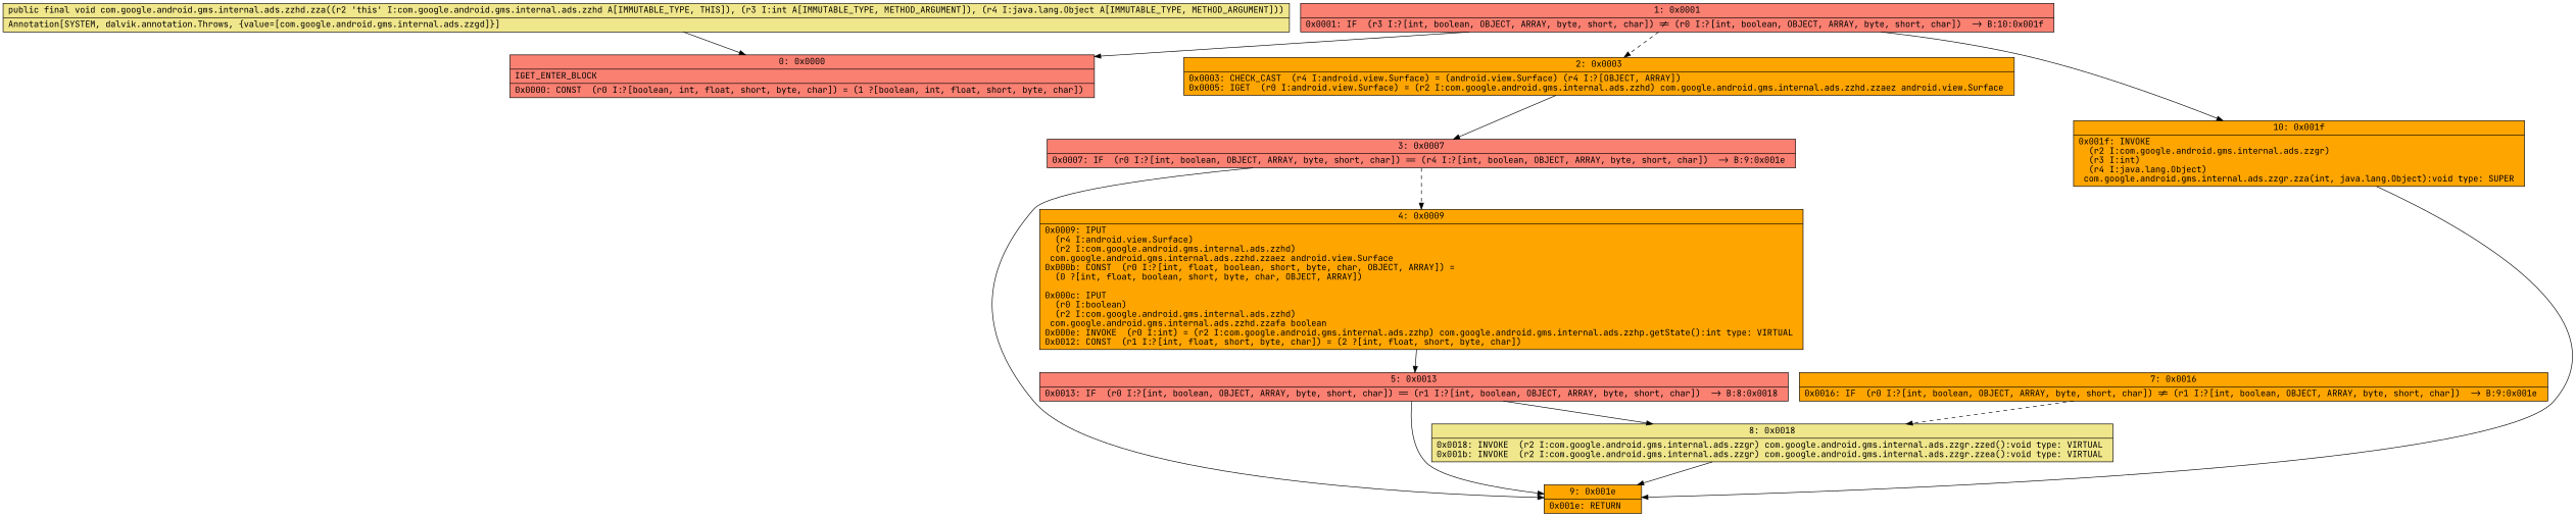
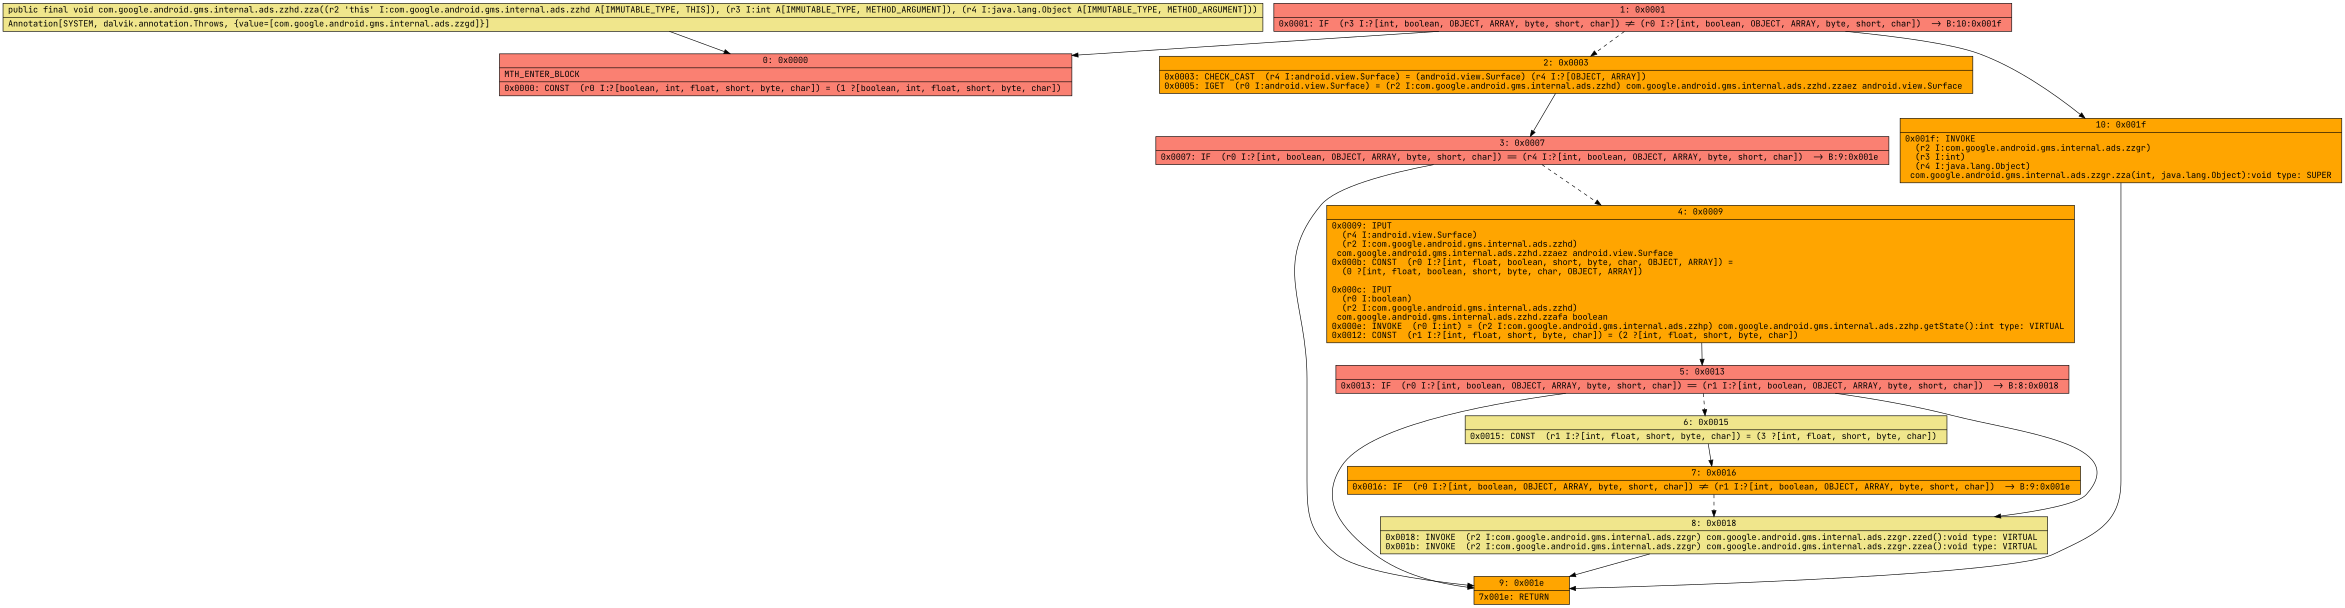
  digraph {
    fontname="JetBrains Mono"
    node [fillcolor=orange fontname="JetBrains Mono" shape=record style=filled]
    edge [fontname="JetBrains Mono"]
-   n1 [fillcolor=salmon label="{0\:\ 0x0000|IGET_ENTER_BLOCK\l|0x0000: CONST  (r0 I:?[boolean, int, float, short, byte, char]) = (1 ?[boolean, int, float, short, byte, char]) \l}"]
+   n1 [fillcolor=salmon label="{0\:\ 0x0000|MTH_ENTER_BLOCK\l|0x0000: CONST  (r0 I:?[boolean, int, float, short, byte, char]) = (1 ?[boolean, int, float, short, byte, char]) \l}"]
    n2 [fillcolor=salmon label="{1\:\ 0x0001|0x0001: IF  (r3 I:?[int, boolean, OBJECT, ARRAY, byte, short, char]) != (r0 I:?[int, boolean, OBJECT, ARRAY, byte, short, char])  \-\> B:10:0x001f \l}"]
    n3 [label="{2\:\ 0x0003|0x0003: CHECK_CAST  (r4 I:android.view.Surface) = (android.view.Surface) (r4 I:?[OBJECT, ARRAY]) \l0x0005: IGET  (r0 I:android.view.Surface) = (r2 I:com.google.android.gms.internal.ads.zzhd) com.google.android.gms.internal.ads.zzhd.zzaez android.view.Surface \l}"]
    n4 [label="{10\:\ 0x001f|0x001f: INVOKE  \l  (r2 I:com.google.android.gms.internal.ads.zzgr)\l  (r3 I:int)\l  (r4 I:java.lang.Object)\l com.google.android.gms.internal.ads.zzgr.zza(int, java.lang.Object):void type: SUPER \l}"]
    n5 [fillcolor=salmon label="{3\:\ 0x0007|0x0007: IF  (r0 I:?[int, boolean, OBJECT, ARRAY, byte, short, char]) == (r4 I:?[int, boolean, OBJECT, ARRAY, byte, short, char])  \-\> B:9:0x001e \l}"]
-   n6 [label="{9\:\ 0x001e|0x001e: RETURN   \l}"]
+   n6 [label="{9\:\ 0x001e|7x001e: RETURN   \l}"]
    n7 [label="{4\:\ 0x0009|0x0009: IPUT  \l  (r4 I:android.view.Surface)\l  (r2 I:com.google.android.gms.internal.ads.zzhd)\l com.google.android.gms.internal.ads.zzhd.zzaez android.view.Surface \l0x000b: CONST  (r0 I:?[int, float, boolean, short, byte, char, OBJECT, ARRAY]) = \l  (0 ?[int, float, boolean, short, byte, char, OBJECT, ARRAY])\l \l0x000c: IPUT  \l  (r0 I:boolean)\l  (r2 I:com.google.android.gms.internal.ads.zzhd)\l com.google.android.gms.internal.ads.zzhd.zzafa boolean \l0x000e: INVOKE  (r0 I:int) = (r2 I:com.google.android.gms.internal.ads.zzhp) com.google.android.gms.internal.ads.zzhp.getState():int type: VIRTUAL \l0x0012: CONST  (r1 I:?[int, float, short, byte, char]) = (2 ?[int, float, short, byte, char]) \l}"]
    n8 [fillcolor=salmon label="{5\:\ 0x0013|0x0013: IF  (r0 I:?[int, boolean, OBJECT, ARRAY, byte, short, char]) == (r1 I:?[int, boolean, OBJECT, ARRAY, byte, short, char])  \-\> B:8:0x0018 \l}"]
+   n9 [fillcolor=khaki label="{6\:\ 0x0015|0x0015: CONST  (r1 I:?[int, float, short, byte, char]) = (3 ?[int, float, short, byte, char]) \l}"]
    n10 [fillcolor=khaki label="{8\:\ 0x0018|0x0018: INVOKE  (r2 I:com.google.android.gms.internal.ads.zzgr) com.google.android.gms.internal.ads.zzgr.zzed():void type: VIRTUAL \l0x001b: INVOKE  (r2 I:com.google.android.gms.internal.ads.zzgr) com.google.android.gms.internal.ads.zzgr.zzea():void type: VIRTUAL \l}"]
    n11 [label="{7\:\ 0x0016|0x0016: IF  (r0 I:?[int, boolean, OBJECT, ARRAY, byte, short, char]) != (r1 I:?[int, boolean, OBJECT, ARRAY, byte, short, char])  \-\> B:9:0x001e \l}"]
    n12 [fillcolor=khaki label="{public final void com.google.android.gms.internal.ads.zzhd.zza((r2 'this' I:com.google.android.gms.internal.ads.zzhd A[IMMUTABLE_TYPE, THIS]), (r3 I:int A[IMMUTABLE_TYPE, METHOD_ARGUMENT]), (r4 I:java.lang.Object A[IMMUTABLE_TYPE, METHOD_ARGUMENT]))  | Annotation[SYSTEM, dalvik.annotation.Throws, \{value=[com.google.android.gms.internal.ads.zzgd]\}]\l}"]
    n2 -> n1
    n2 -> n3 [style=dashed]
    n2 -> n4
    n3 -> n5
    n4 -> n6
    n5 -> n6
    n5 -> n7 [style=dashed]
    n7 -> n8
    n8 -> n6
+   n8 -> n9 [style=dashed]
    n8 -> n10
+   n9 -> n11
    n10 -> n6
    n11 -> n10 [style=dashed]
    n12 -> n1
  }
